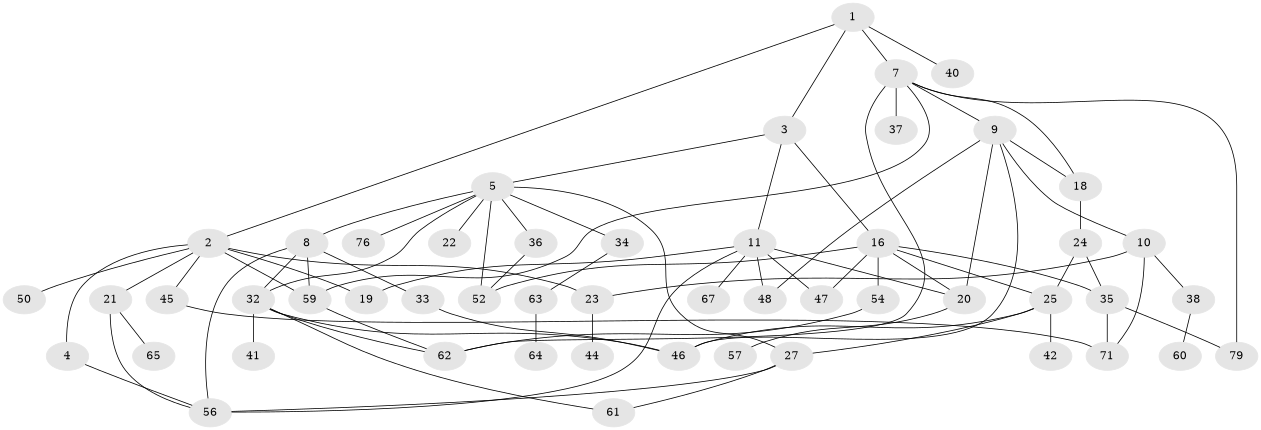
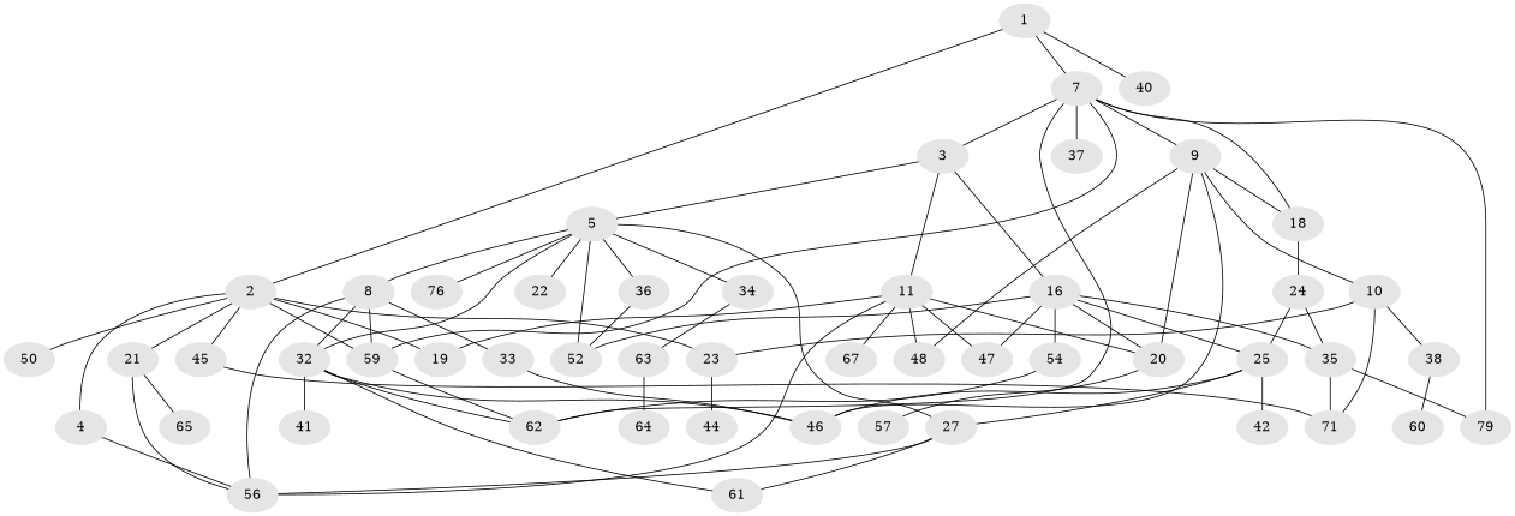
  graph {
    node [color=gray90 style=filled]
    1 [super="+6"]
    2 [super="+28"]
    3
    7 [super="+31"]
    40
    4 [super="+12"]
    19 [super="+78"]
    21 [super="+29"]
    23 [super="+26"]
    45 [super="+68"]
    50
    59 [super="+74"]
    5 [super="+14"]
    11 [super="+15"]
    16 [super="+30"]
    9 [super="+13"]
    18 [super="+69"]
    37
    62 [super="+72"]
    79
    56 [super="+73"]
    65
    44
    71
    8 [super="+66"]
    22
    27 [super="+58"]
    32 [super="+39"]
    34 [super="+55"]
    36
    52 [super="+53"]
    76
    20
    48
    47
    67
    25 [super="+43"]
    35 [super="+70"]
    54
    33
    61 [super="+75"]
    46 [super="+51"]
    41
    63
    10 [super="+17"]
    24 [super="+77"]
    38 [super="+49"]
    57
    60
    42
    64
    1 -- 2
-   1 -- 3
+   7 -- 3
    1 -- 7
    1 -- 40
    2 -- 4
    2 -- 19
    2 -- 21
    2 -- 23
    2 -- 45
    2 -- 50
    2 -- 59
    3 -- 5
    3 -- 11
    3 -- 16 [weight=2]
    7 -- 59
    7 -- 9
    7 -- 18
    7 -- 37
    7 -- 62
    7 -- 79
    4 -- 56
    21 -- 56
    21 -- 65
    23 -- 44
    45 -- 71
    59 -- 62
    5 -- 8
    5 -- 22
    5 -- 27
    5 -- 32
    5 -- 34
    5 -- 36
    5 -- 52
    5 -- 76
    11 -- 19
    11 -- 56
    11 -- 20
    11 -- 48
    11 -- 47
    11 -- 67
    16 -- 52
    16 -- 20
    16 -- 47
    16 -- 25
    16 -- 35
    16 -- 54
    9 -- 18
    9 -- 20
    9 -- 48
    9 -- 46
    9 -- 10
    18 -- 24
    8 -- 59
    8 -- 56
    8 -- 32
    8 -- 33 [weight=2]
    27 -- 56
    27 -- 61
    32 -- 62
    32 -- 61
    32 -- 46
    32 -- 41
    34 -- 63
    36 -- 52
    20 -- 57
    25 -- 27
    25 -- 46
    25 -- 42
    35 -- 79
    35 -- 71
    54 -- 62
    33 -- 46
    63 -- 64
    10 -- 23
    10 -- 71
    10 -- 38
    24 -- 25
    24 -- 35
    38 -- 60
  }
